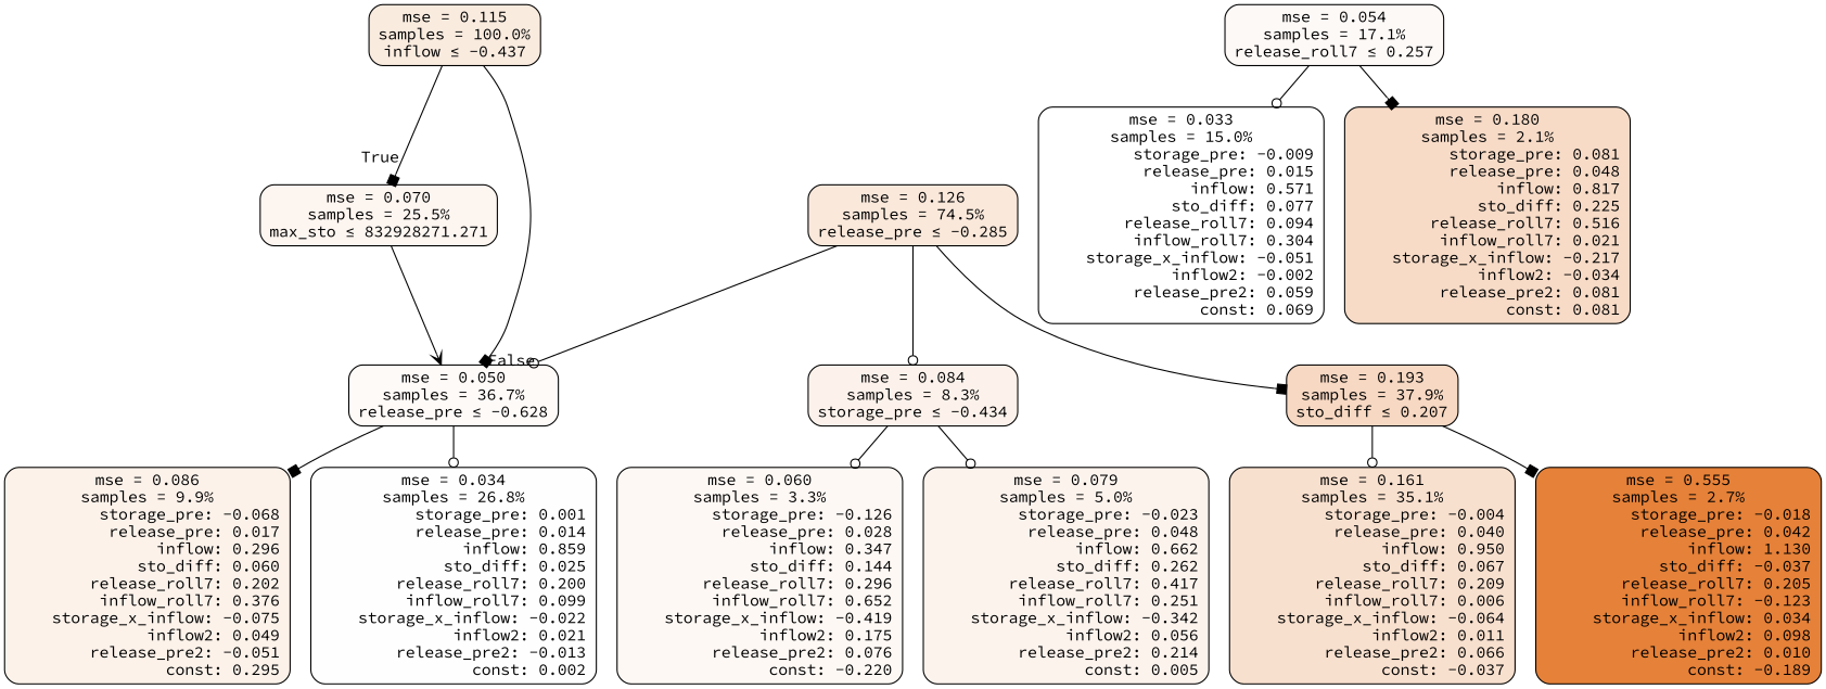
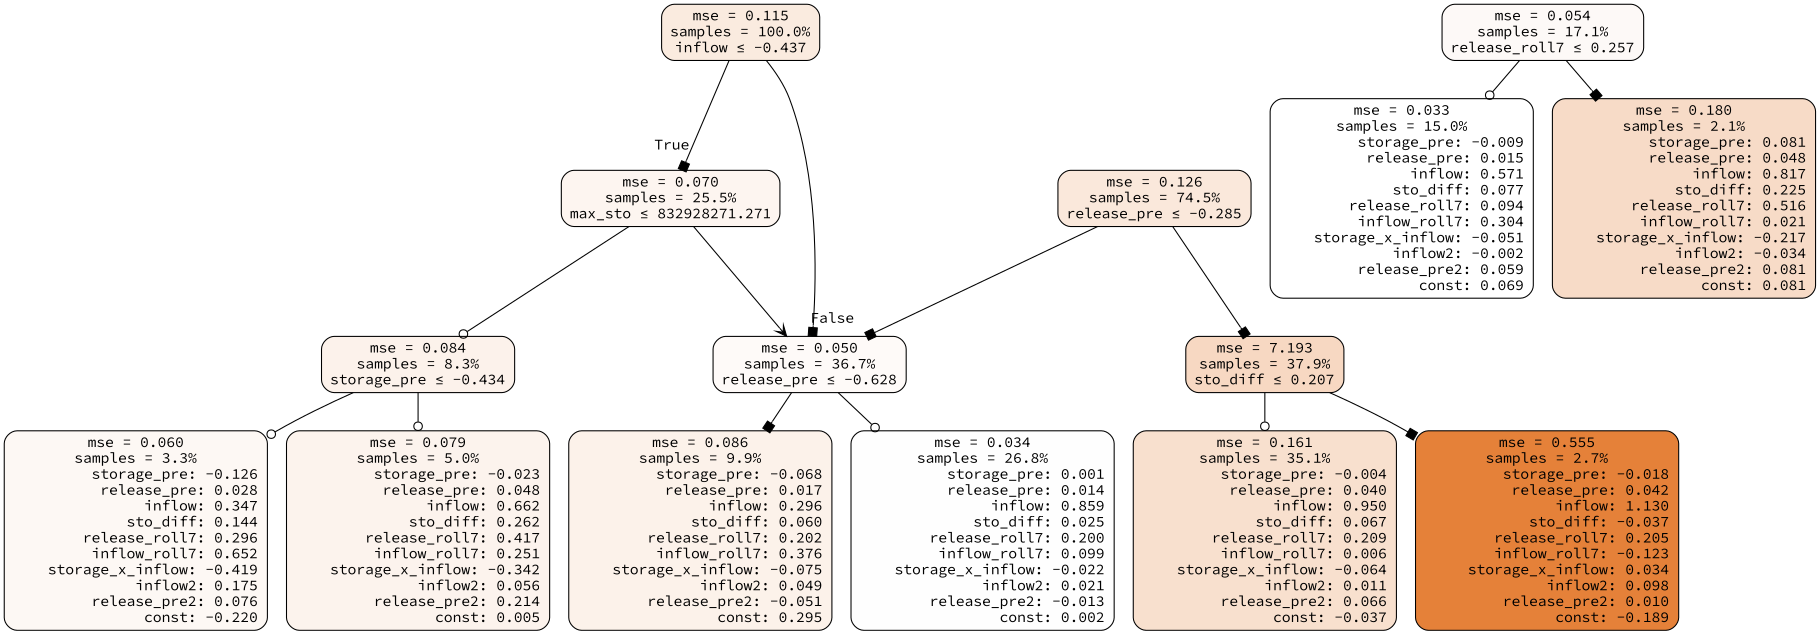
  digraph {
    fontname="Source Code Pro"
    node [color=black fontname="Source Code Pro" shape=rectangle style="filled, rounded"]
    edge [arrowhead=box fontname="Source Code Pro"]
    n1 [fillcolor="#faebdf" label="mse = 0.115\nsamples = 100.0%\ninflow &le; -0.437"]
    n2 [fillcolor="#fdf5f0" label="mse = 0.070\nsamples = 25.5%\nmax_sto &le; 832928271.271"]
    n3 [fillcolor="#fefaf8" label="mse = 0.050\nsamples = 36.7%\nrelease_pre &le; -0.628"]
    n4 [fillcolor="#fcf2eb" label="mse = 0.084\nsamples = 8.3%\nstorage_pre &le; -0.434"]
    n5 [fillcolor="#fae8db" label="mse = 0.126\nsamples = 74.5%\nrelease_pre &le; -0.285"]
-   n6 [fillcolor="#f7d8c2" label="mse = 0.193\nsamples = 37.9%\nsto_diff &le; 0.207"]
+   n6 [fillcolor="#f7d8c2" label="mse = 7.193\nsamples = 37.9%\nsto_diff &le; 0.207"]
    n7 [fillcolor="#fdf9f7" label="mse = 0.054\nsamples = 17.1%\nrelease_roll7 &le; 0.257"]
    n8 [fillcolor="#ffffff" label="mse = 0.033\nsamples = 15.0%\n         storage_pre: -0.009\n          release_pre: 0.015\n               inflow: 0.571\n             sto_diff: 0.077\n        release_roll7: 0.094\n         inflow_roll7: 0.304\n    storage_x_inflow: -0.051\n             inflow2: -0.002\n         release_pre2: 0.059\n                const: 0.069"]
    n9 [fillcolor="#f7dbc7" label="mse = 0.180\nsamples = 2.1%\n          storage_pre: 0.081\n          release_pre: 0.048\n               inflow: 0.817\n             sto_diff: 0.225\n        release_roll7: 0.516\n         inflow_roll7: 0.021\n    storage_x_inflow: -0.217\n             inflow2: -0.034\n         release_pre2: 0.081\n                const: 0.081"]
    n10 [fillcolor="#fdf8f4" label="mse = 0.060\nsamples = 3.3%\n         storage_pre: -0.126\n          release_pre: 0.028\n               inflow: 0.347\n             sto_diff: 0.144\n        release_roll7: 0.296\n         inflow_roll7: 0.652\n    storage_x_inflow: -0.419\n              inflow2: 0.175\n         release_pre2: 0.076\n               const: -0.220"]
    n11 [fillcolor="#fcf3ed" label="mse = 0.079\nsamples = 5.0%\n         storage_pre: -0.023\n          release_pre: 0.048\n               inflow: 0.662\n             sto_diff: 0.262\n        release_roll7: 0.417\n         inflow_roll7: 0.251\n    storage_x_inflow: -0.342\n              inflow2: 0.056\n         release_pre2: 0.214\n                const: 0.005"]
    n12 [fillcolor="#fcf2ea" label="mse = 0.086\nsamples = 9.9%\n         storage_pre: -0.068\n          release_pre: 0.017\n               inflow: 0.296\n             sto_diff: 0.060\n        release_roll7: 0.202\n         inflow_roll7: 0.376\n    storage_x_inflow: -0.075\n              inflow2: 0.049\n        release_pre2: -0.051\n                const: 0.295"]
    n13 [fillcolor="#fefefe" label="mse = 0.034\nsamples = 26.8%\n          storage_pre: 0.001\n          release_pre: 0.014\n               inflow: 0.859\n             sto_diff: 0.025\n        release_roll7: 0.200\n         inflow_roll7: 0.099\n    storage_x_inflow: -0.022\n              inflow2: 0.021\n        release_pre2: -0.013\n                const: 0.002"]
    n14 [fillcolor="#f8e0ce" label="mse = 0.161\nsamples = 35.1%\n         storage_pre: -0.004\n          release_pre: 0.040\n               inflow: 0.950\n             sto_diff: 0.067\n        release_roll7: 0.209\n         inflow_roll7: 0.006\n    storage_x_inflow: -0.064\n              inflow2: 0.011\n         release_pre2: 0.066\n               const: -0.037"]
    n15 [fillcolor="#e58139" label="mse = 0.555\nsamples = 2.7%\n         storage_pre: -0.018\n          release_pre: 0.042\n               inflow: 1.130\n            sto_diff: -0.037\n        release_roll7: 0.205\n        inflow_roll7: -0.123\n     storage_x_inflow: 0.034\n              inflow2: 0.098\n         release_pre2: 0.010\n               const: -0.189"]
    n1 -> n2 [headlabel=True labelangle=45 labeldistance=2.5]
    n1 -> n3 [headlabel=False labelangle=-45 labeldistance=2.5]
    n2 -> n3 [arrowhead=vee]
-   n5 -> n4 [arrowhead=odot]
+   n2 -> n4 [arrowhead=odot]
    n3 -> n12
    n3 -> n13 [arrowhead=odot]
    n4 -> n10 [arrowhead=odot]
    n4 -> n11 [arrowhead=odot]
-   n5 -> n3 [arrowhead=odot]
+   n5 -> n3
    n5 -> n6
    n6 -> n14 [arrowhead=odot]
    n6 -> n15
    n7 -> n8 [arrowhead=odot]
    n7 -> n9
  }
